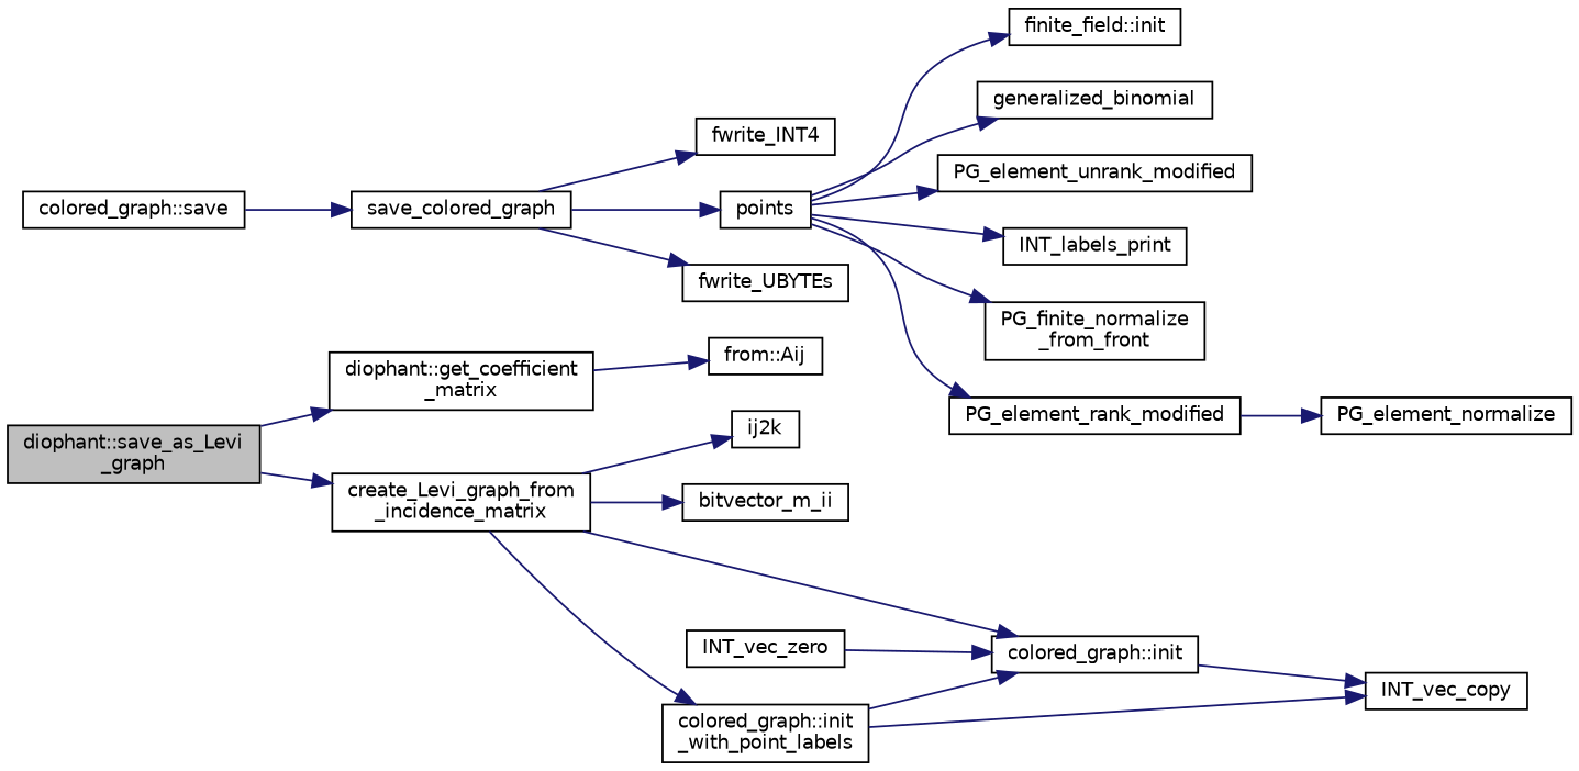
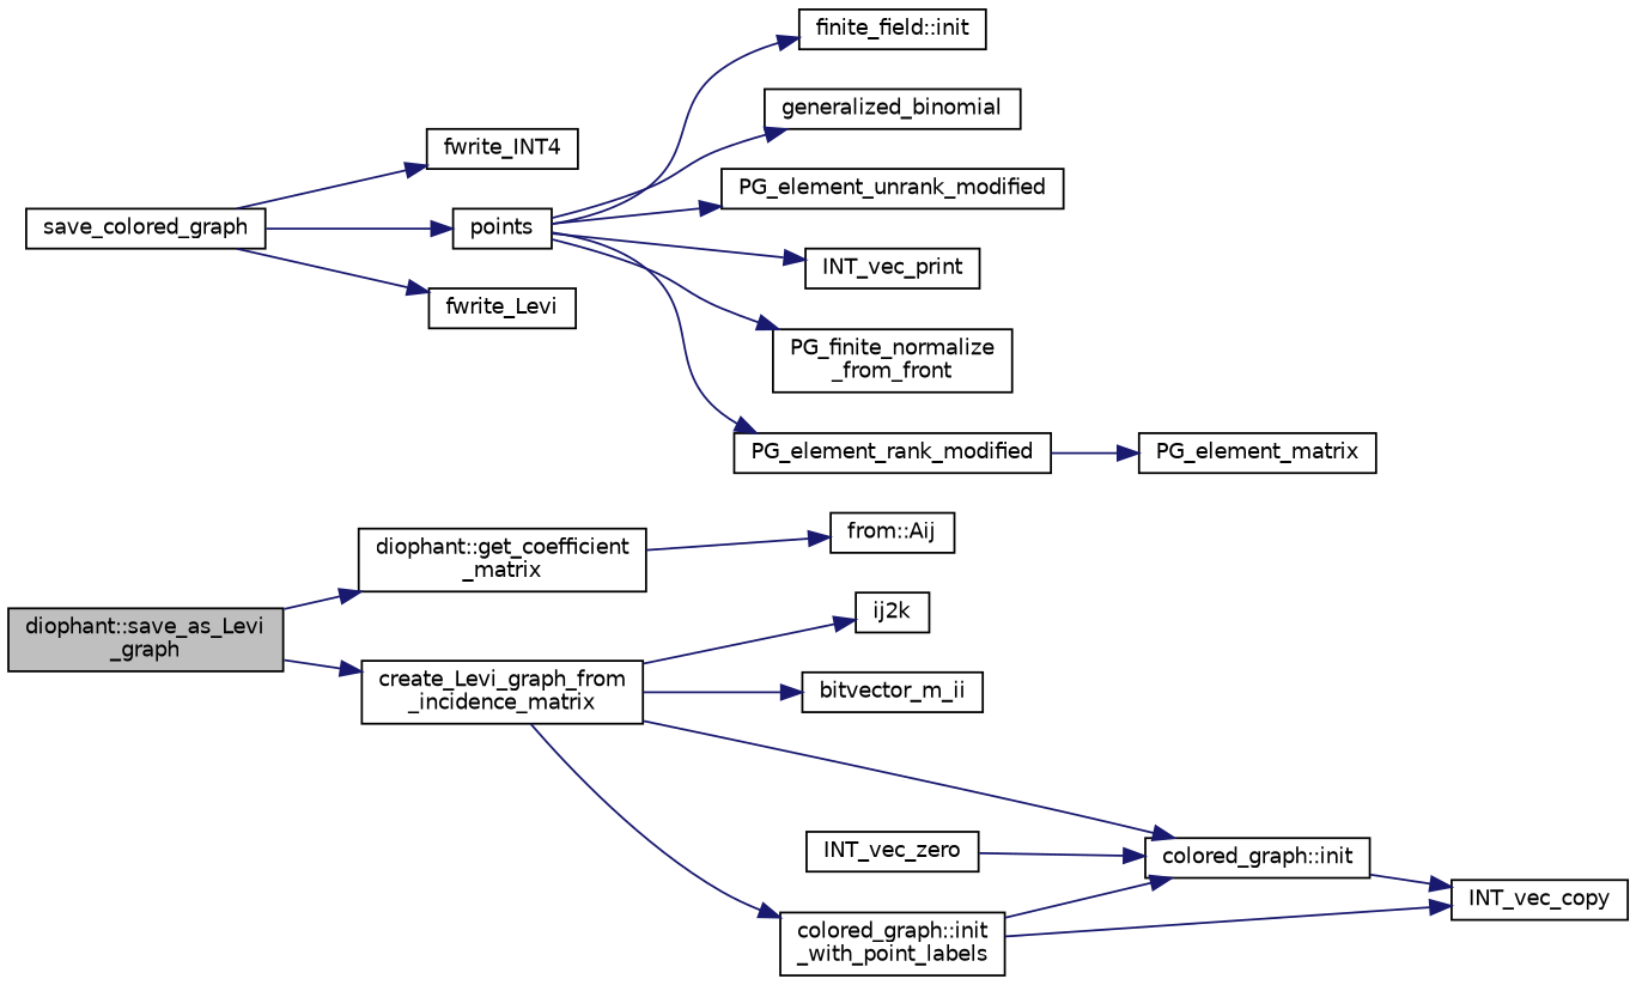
  digraph {
    rankdir=LR
    node [color=black fillcolor=white fontname=Helvetica fontsize=10 shape=record style=filled]
    edge [color=midnightblue fontname=Helvetica fontsize=10 labelfontname=Helvetica labelfontsize=10 style=solid]
    n1 [fillcolor=grey75 fontcolor=black height=0.2 label="diophant::save_as_Levi\l_graph" width=0.4]
    n2 [height=0.2 label="diophant::get_coefficient\l_matrix" width=0.4]
    n3 [height=0.2 label="create_Levi_graph_from\l_incidence_matrix" width=0.4]
    n4 [height=0.2 label="from::Aij" width=0.4]
    n5 [height=0.2 label=ij2k width=0.4]
    n6 [height=0.2 label=bitvector_m_ii width=0.4]
    n7 [height=0.2 label="colored_graph::init\l_with_point_labels" width=0.4]
    n8 [height=0.2 label="colored_graph::init" width=0.4]
-   n9 [height=0.2 label="colored_graph::save" width=0.4]
    n10 [height=0.2 label=save_colored_graph width=0.4]
    n11 [height=0.2 label=INT_vec_copy width=0.4]
    n12 [height=0.2 label=INT_vec_zero width=0.4]
    n13 [height=0.2 label=fwrite_INT4 width=0.4]
    n14 [height=0.2 label=points width=0.4]
-   n15 [height=0.2 label=fwrite_UBYTEs width=0.4]
+   n15 [height=0.2 label=fwrite_Levi width=0.4]
    n16 [height=0.2 label="finite_field::init" width=0.4]
    n17 [height=0.2 label=generalized_binomial width=0.4]
    n18 [height=0.2 label=PG_element_unrank_modified width=0.4]
-   n19 [height=0.2 label=INT_labels_print width=0.4]
+   n19 [height=0.2 label=INT_vec_print width=0.4]
    n20 [height=0.2 label="PG_finite_normalize\l_from_front" width=0.4]
    n21 [height=0.2 label=PG_element_rank_modified width=0.4]
-   n22 [height=0.2 label=PG_element_normalize width=0.4]
+   n22 [height=0.2 label=PG_element_matrix width=0.4]
    n1 -> n2
    n1 -> n3
    n2 -> n4
    n3 -> n5
    n3 -> n6
    n3 -> n7
    n3 -> n8
    n7 -> n8
    n7 -> n11
    n8 -> n11
-   n9 -> n10
    n10 -> n13
    n10 -> n14
    n10 -> n15
    n12 -> n8
    n14 -> n16
    n14 -> n17
    n14 -> n18
    n14 -> n19
    n14 -> n20
    n14 -> n21
    n21 -> n22
  }
